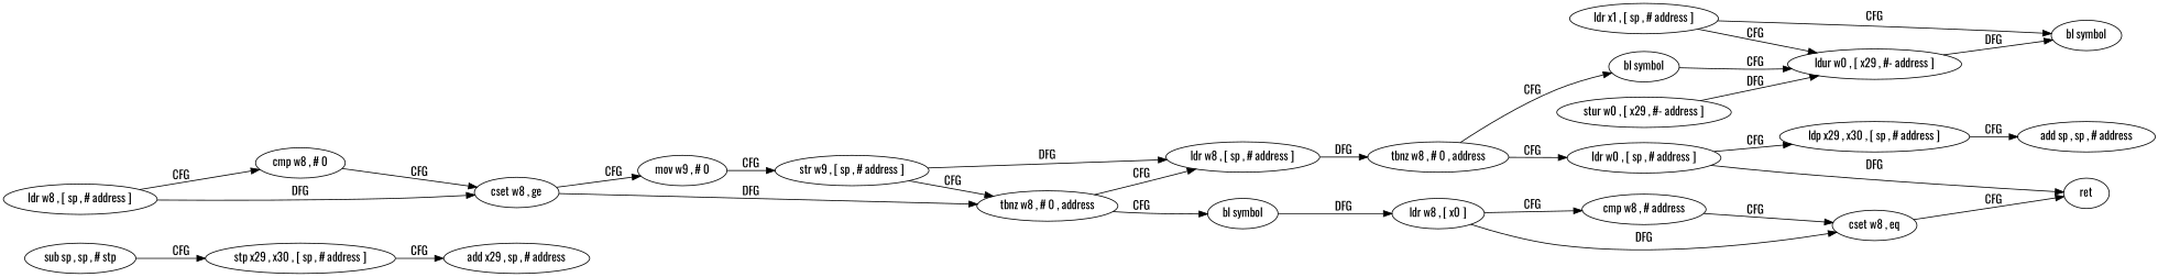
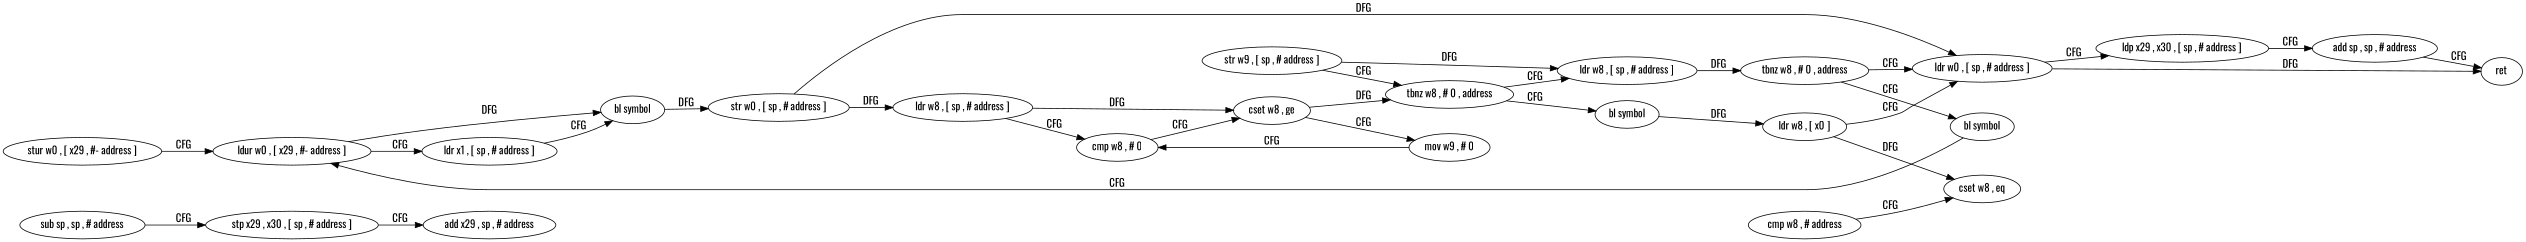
  digraph {
    fontname=Oswald
    rankdir=LR
    node [fontname=Oswald]
    edge [fontname=Oswald]
-   n1 [label="sub sp , sp , # stp"]
+   n1 [label="sub sp , sp , # address"]
    n2 [label="stp x29 , x30 , [ sp , # address ]"]
    n3 [label="add x29 , sp , # address"]
    n4 [label="stur w0 , [ x29 , #- address ]"]
    n5 [label="ldur w0 , [ x29 , #- address ]"]
    n6 [label="ldr x1 , [ sp , # address ]"]
    n7 [label="bl symbol"]
    n8 [label="bl symbol"]
    n9 [label="ldr w8 , [ sp , # address ]"]
    n10 [label="tbnz w8 , # 0 , address"]
    n11 [label="ldr w0 , [ sp , # address ]"]
    n12 [label="ldp x29 , x30 , [ sp , # address ]"]
    n13 [label=ret]
    n14 [label="add sp , sp , # address"]
    n15 [label="bl symbol"]
    n16 [label="ldr w8 , [ x0 ]"]
    n17 [label="cmp w8 , # address"]
    n18 [label="cset w8 , eq"]
+   n19 [label="str w0 , [ sp , # address ]"]
    n20 [label="ldr w8 , [ sp , # address ]"]
    n21 [label="cmp w8 , # 0"]
    n22 [label="cset w8 , ge"]
    n23 [label="mov w9 , # 0"]
    n24 [label="tbnz w8 , # 0 , address"]
    n25 [label="str w9 , [ sp , # address ]"]
    n1 -> n2 [label=CFG]
    n2 -> n3 [label=CFG]
-   n4 -> n5 [label=DFG]
-   n6 -> n5 [label=CFG]
+   n4 -> n5 [label=CFG]
+   n5 -> n6 [label=CFG]
    n5 -> n7 [label=DFG]
    n6 -> n7 [label=CFG]
+   n7 -> n19 [label=DFG]
    n8 -> n5 [label=CFG]
    n9 -> n10 [label=DFG]
    n10 -> n8 [label=CFG]
    n10 -> n11 [label=CFG]
    n11 -> n12 [label=CFG]
    n11 -> n13 [label=DFG]
    n12 -> n14 [label=CFG]
-   n18 -> n13 [label=CFG]
+   n14 -> n13 [label=CFG]
    n15 -> n16 [label=DFG]
-   n16 -> n17 [label=CFG]
+   n16 -> n11 [label=CFG]
    n16 -> n18 [label=DFG]
    n17 -> n18 [label=CFG]
+   n19 -> n11 [label=DFG]
+   n19 -> n20 [label=DFG]
    n20 -> n21 [label=CFG]
    n20 -> n22 [label=DFG]
    n21 -> n22 [label=CFG]
    n22 -> n23 [label=CFG]
    n22 -> n24 [label=DFG]
-   n23 -> n25 [label=CFG]
+   n23 -> n21 [label=CFG]
    n24 -> n9 [label=CFG]
    n24 -> n15 [label=CFG]
    n25 -> n9 [label=DFG]
    n25 -> n24 [label=CFG]
  }
